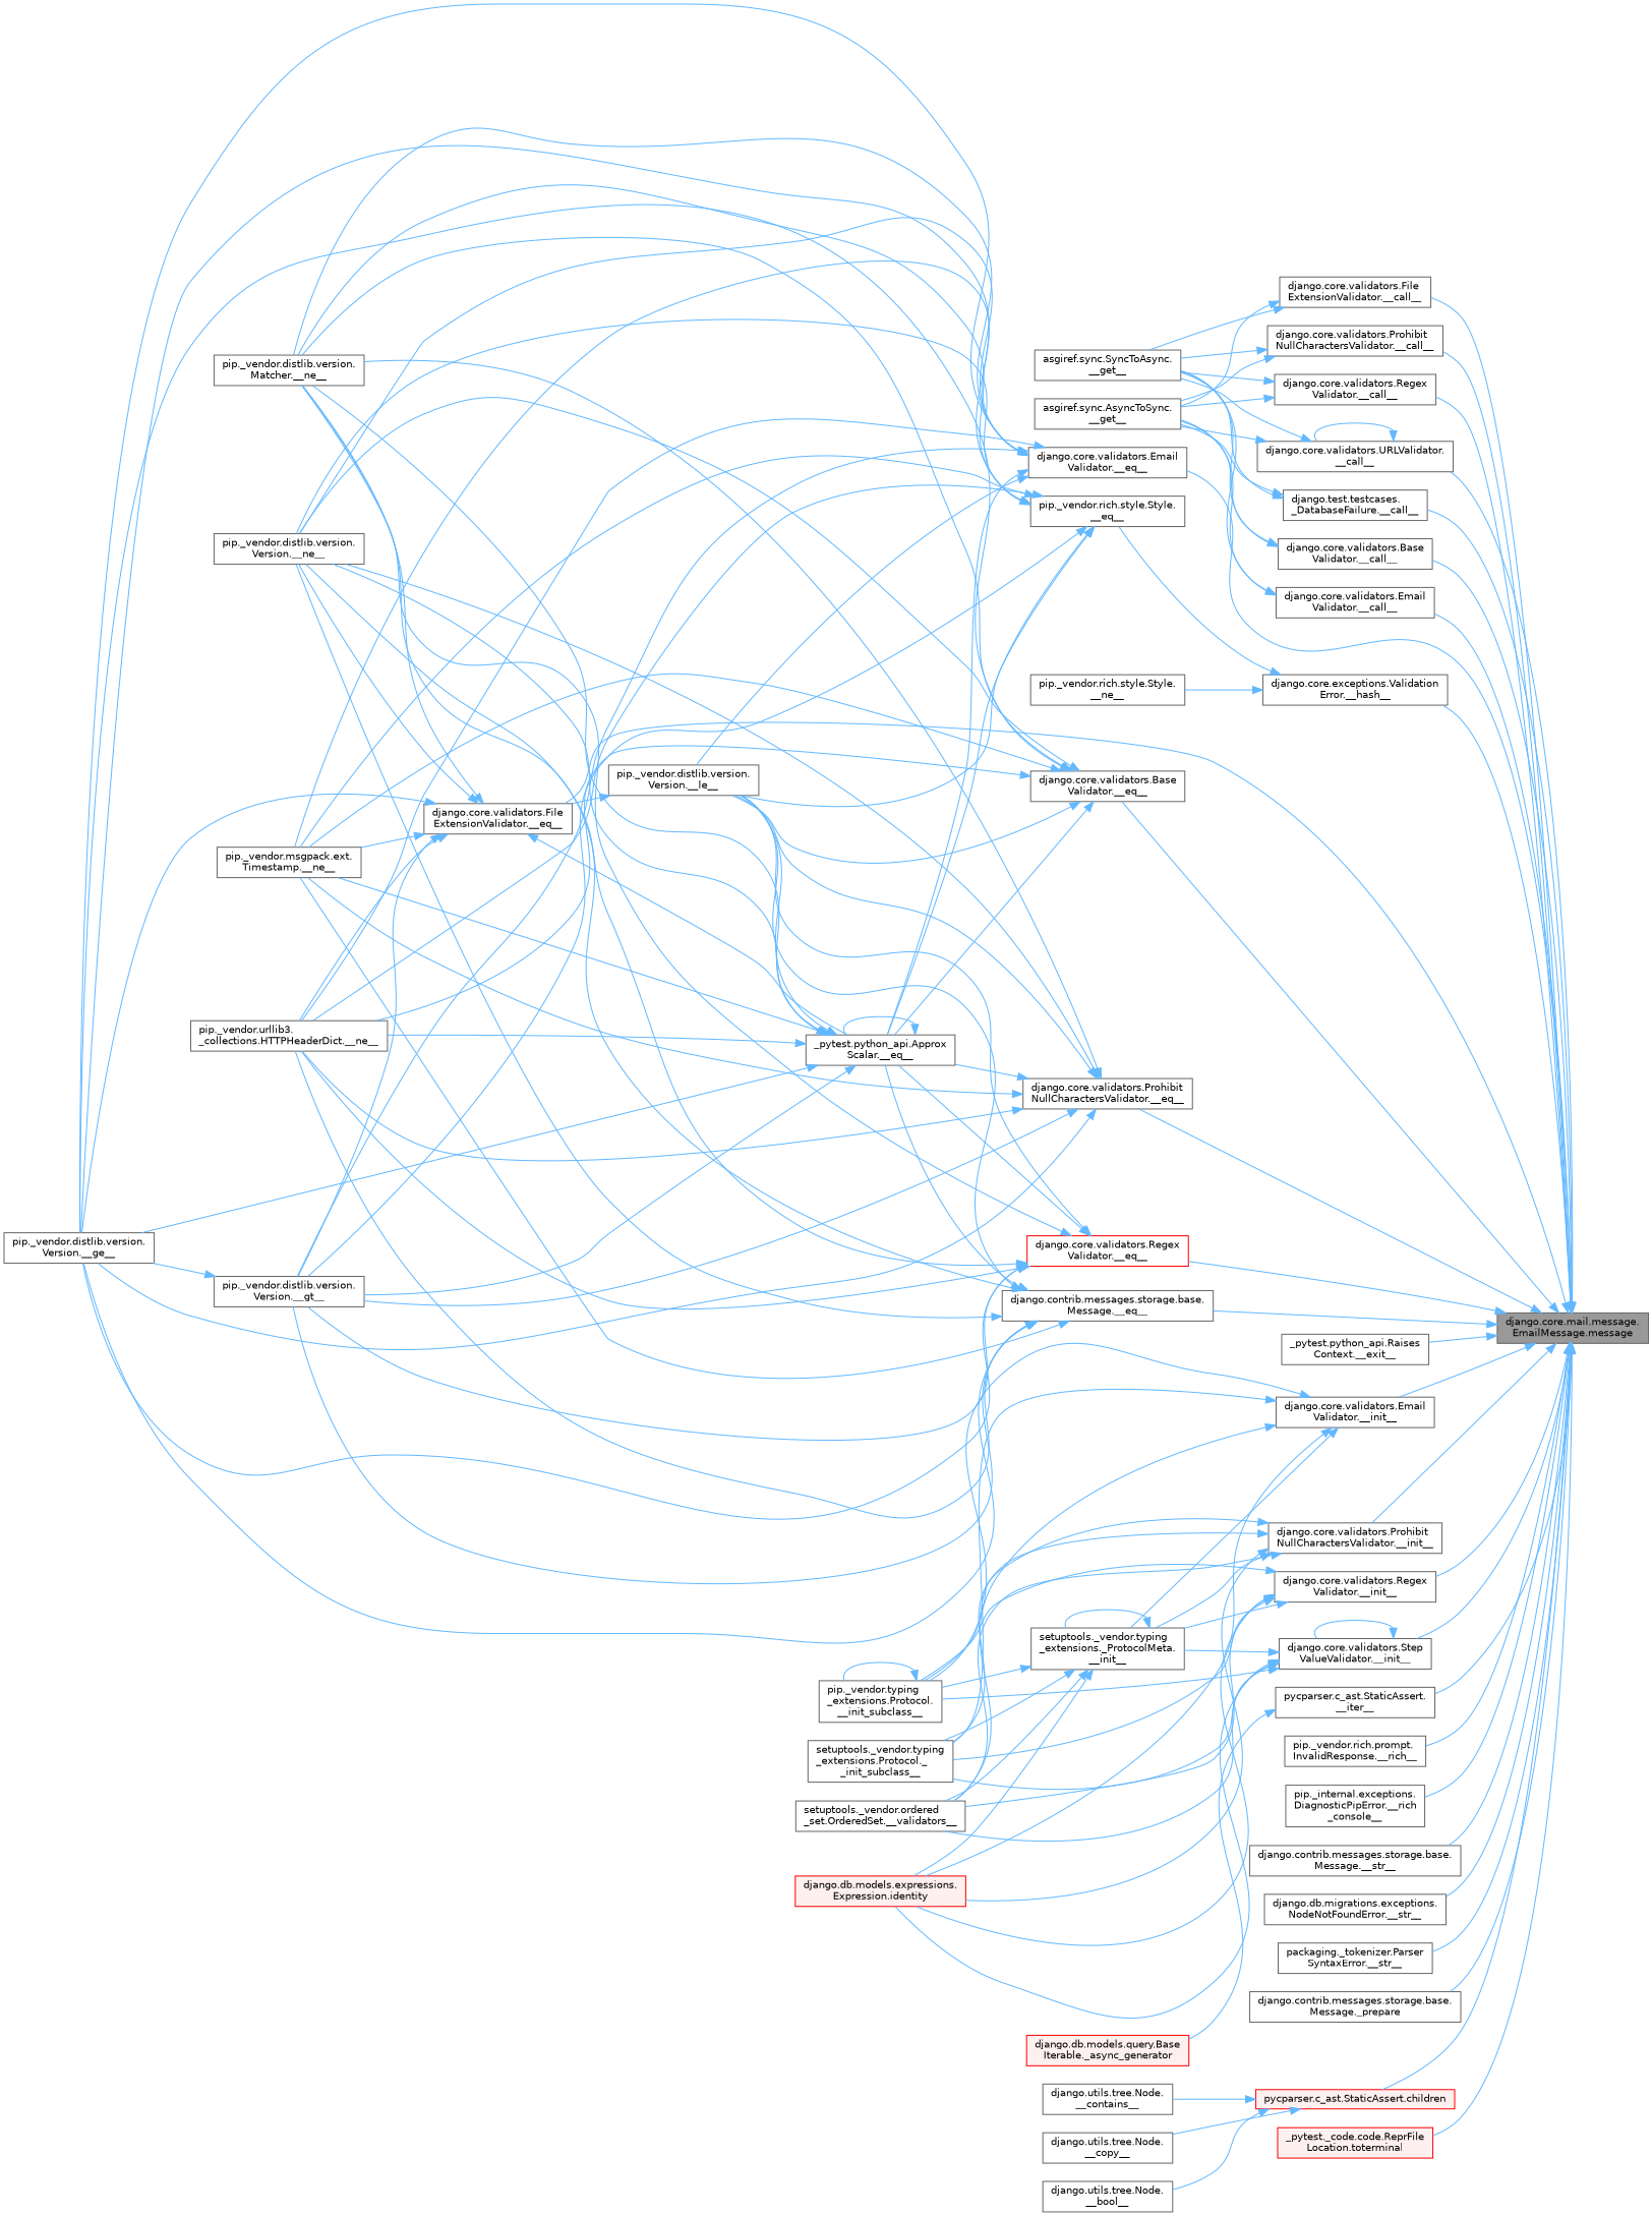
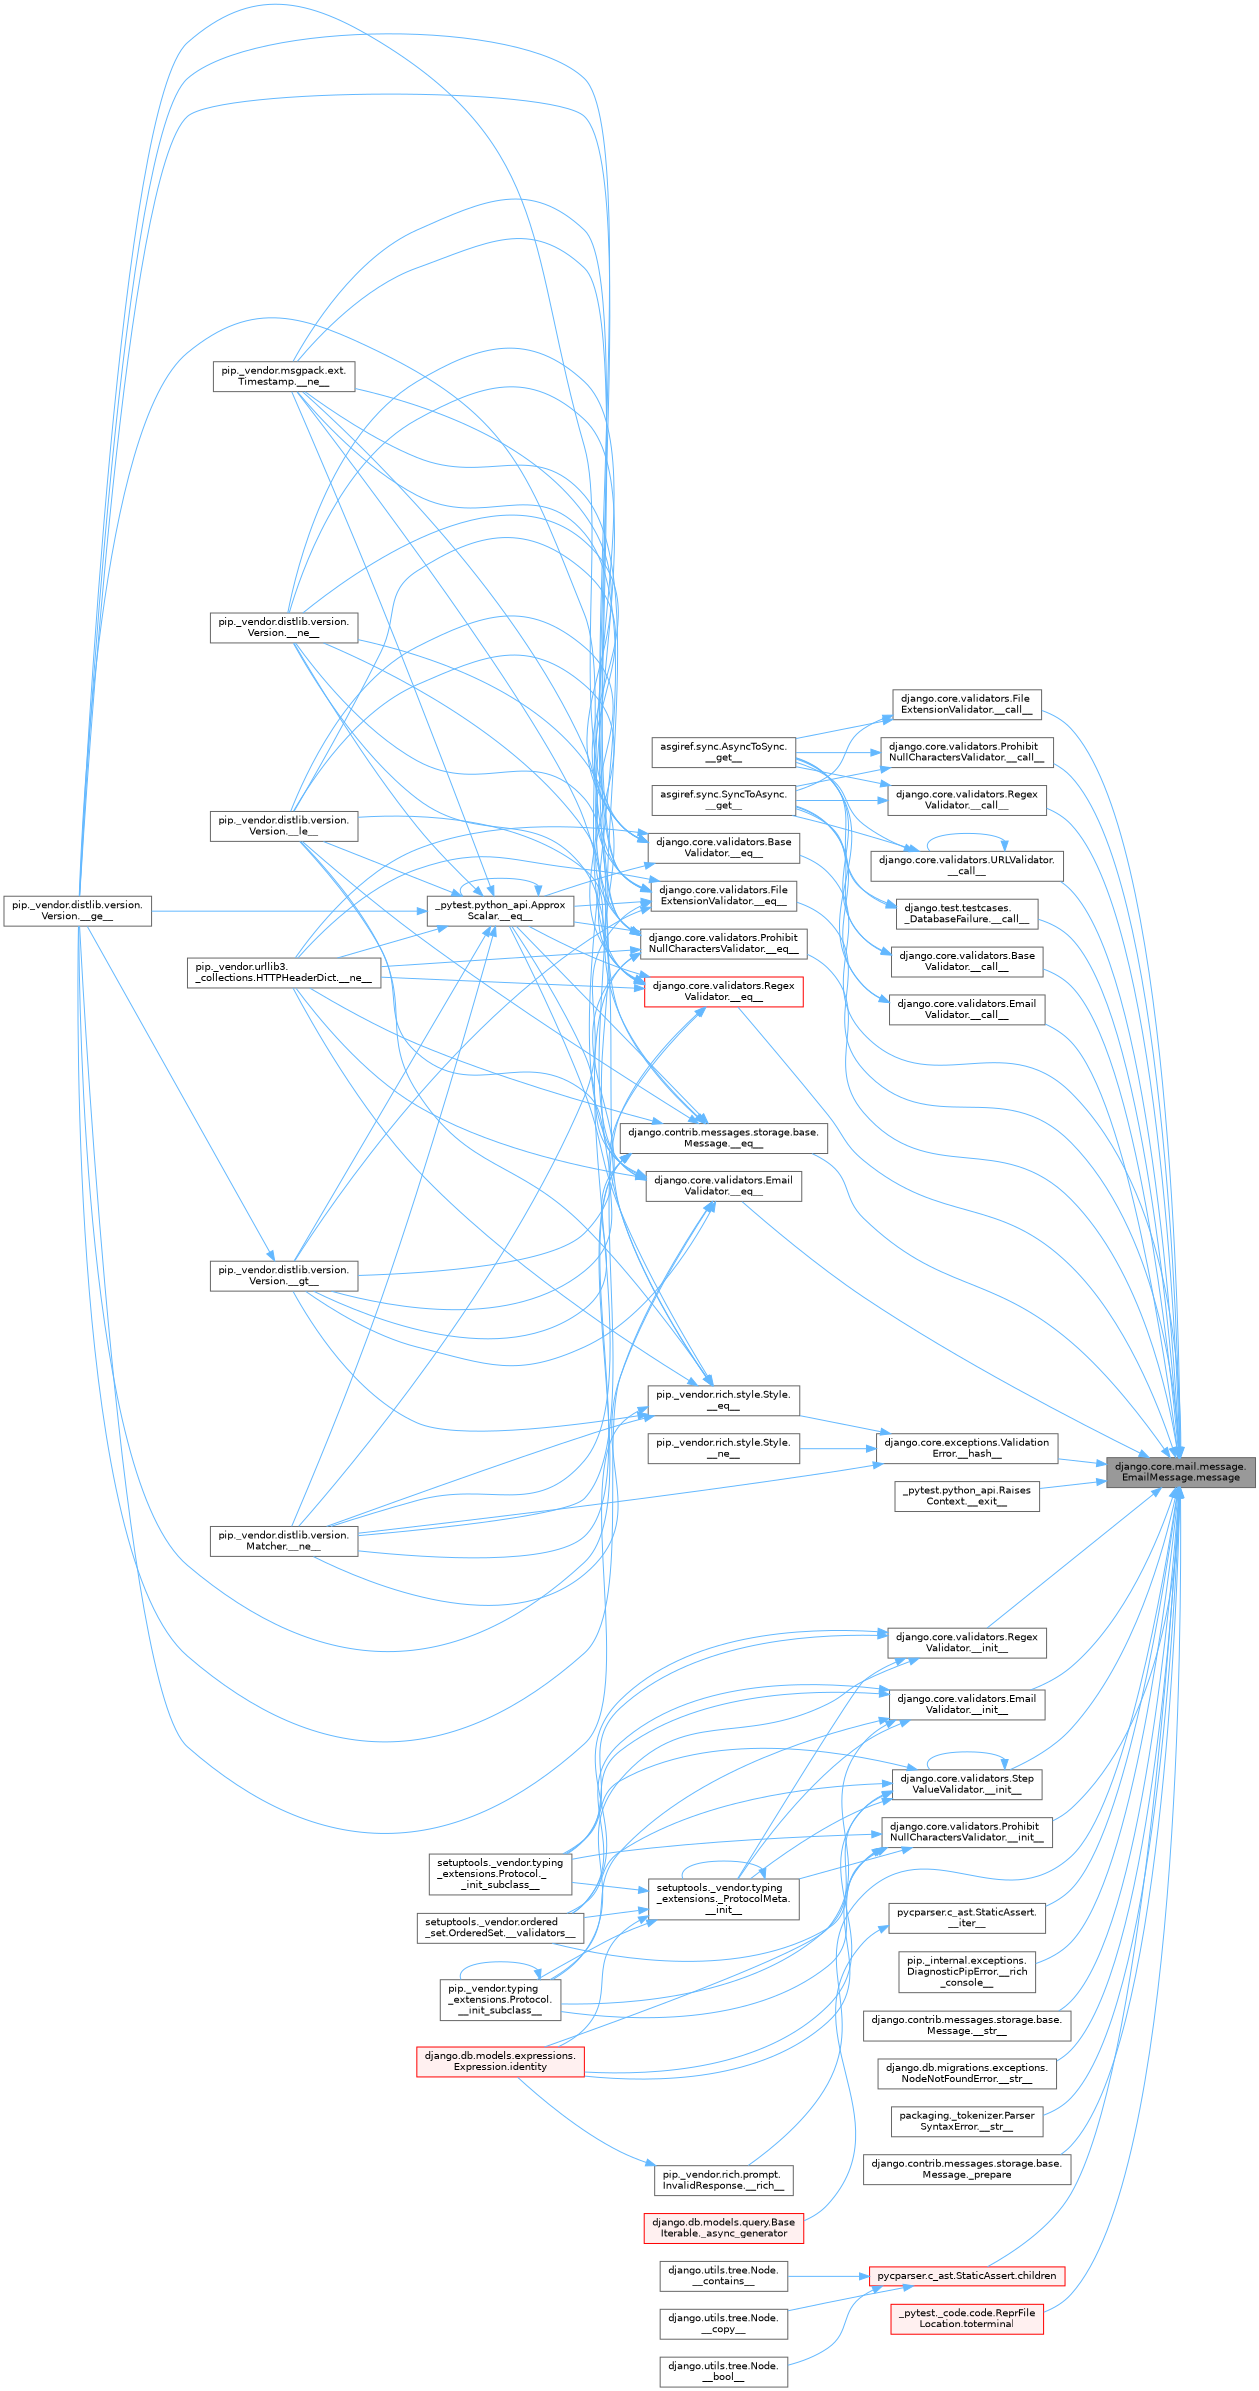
  digraph {
    rankdir=RL
    node [color=grey40 fillcolor=white fontname=Helvetica fontsize=10 shape=box style=filled]
    edge [color=steelblue1 dir=back fontname=Helvetica fontsize=10 labelfontname=Helvetica labelfontsize=10 style=solid]
    n1 [color=gray40 fillcolor=grey60 fontcolor=black height=0.2 label="django.core.mail.message.\lEmailMessage.message" width=0.4]
    n2 [height=0.2 label="django.core.validators.Base\lValidator.__call__" width=0.4]
    n3 [height=0.2 label="django.core.validators.Email\lValidator.__call__" width=0.4]
    n4 [height=0.2 label="django.core.validators.File\lExtensionValidator.__call__" width=0.4]
    n5 [height=0.2 label="django.core.validators.Prohibit\lNullCharactersValidator.__call__" width=0.4]
    n6 [height=0.2 label="django.core.validators.Regex\lValidator.__call__" width=0.4]
    n7 [height=0.2 label="django.core.validators.URLValidator.\l__call__" width=0.4]
    n8 [height=0.2 label="django.test.testcases.\l_DatabaseFailure.__call__" width=0.4]
    n9 [height=0.2 label="django.contrib.messages.storage.base.\lMessage.__eq__" width=0.4]
    n10 [height=0.2 label="django.core.validators.Base\lValidator.__eq__" width=0.4]
    n11 [height=0.2 label="django.core.validators.Email\lValidator.__eq__" width=0.4]
    n12 [height=0.2 label="django.core.validators.File\lExtensionValidator.__eq__" width=0.4]
    n13 [height=0.2 label="django.core.validators.Prohibit\lNullCharactersValidator.__eq__" width=0.4]
    n14 [color=red height=0.2 label="django.core.validators.Regex\lValidator.__eq__" width=0.4]
    n15 [height=0.2 label="_pytest.python_api.Raises\lContext.__exit__" width=0.4]
    n16 [height=0.2 label="django.core.exceptions.Validation\lError.__hash__" width=0.4]
    n17 [height=0.2 label="django.core.validators.Email\lValidator.__init__" width=0.4]
    n18 [height=0.2 label="django.core.validators.Prohibit\lNullCharactersValidator.__init__" width=0.4]
    n19 [height=0.2 label="django.core.validators.Regex\lValidator.__init__" width=0.4]
    n20 [height=0.2 label="django.core.validators.Step\lValueValidator.__init__" width=0.4]
    n21 [height=0.2 label="pycparser.c_ast.StaticAssert.\l__iter__" width=0.4]
    n22 [height=0.2 label="pip._vendor.rich.prompt.\lInvalidResponse.__rich__" width=0.4]
    n23 [height=0.2 label="pip._internal.exceptions.\lDiagnosticPipError.__rich\l_console__" width=0.4]
    n24 [height=0.2 label="django.contrib.messages.storage.base.\lMessage.__str__" width=0.4]
    n25 [height=0.2 label="django.db.migrations.exceptions.\lNodeNotFoundError.__str__" width=0.4]
    n26 [height=0.2 label="packaging._tokenizer.Parser\lSyntaxError.__str__" width=0.4]
    n27 [height=0.2 label="django.contrib.messages.storage.base.\lMessage._prepare" width=0.4]
    n28 [color=red fillcolor="#FFF0F0" height=0.2 label="pycparser.c_ast.StaticAssert.children" width=0.4]
    n29 [color=red fillcolor="#FFF0F0" height=0.2 label="_pytest._code.code.ReprFile\lLocation.toterminal" width=0.4]
    n30 [height=0.2 label="asgiref.sync.AsyncToSync.\l__get__" width=0.4]
    n31 [height=0.2 label="asgiref.sync.SyncToAsync.\l__get__" width=0.4]
    n32 [height=0.2 label="_pytest.python_api.Approx\lScalar.__eq__" width=0.4]
    n33 [height=0.2 label="pip._vendor.distlib.version.\lVersion.__ge__" width=0.4]
    n34 [height=0.2 label="pip._vendor.distlib.version.\lVersion.__gt__" width=0.4]
    n35 [height=0.2 label="pip._vendor.distlib.version.\lVersion.__le__" width=0.4]
    n36 [height=0.2 label="pip._vendor.distlib.version.\lMatcher.__ne__" width=0.4]
    n37 [height=0.2 label="pip._vendor.distlib.version.\lVersion.__ne__" width=0.4]
    n38 [height=0.2 label="pip._vendor.msgpack.ext.\lTimestamp.__ne__" width=0.4]
    n39 [height=0.2 label="pip._vendor.urllib3.\l_collections.HTTPHeaderDict.__ne__" width=0.4]
    n40 [height=0.2 label="pip._vendor.rich.style.Style.\l__eq__" width=0.4]
    n41 [height=0.2 label="pip._vendor.rich.style.Style.\l__ne__" width=0.4]
    n42 [height=0.2 label="setuptools._vendor.typing\l_extensions._ProtocolMeta.\l__init__" width=0.4]
    n43 [height=0.2 label="pip._vendor.typing\l_extensions.Protocol.\l__init_subclass__" width=0.4]
    n44 [height=0.2 label="setuptools._vendor.typing\l_extensions.Protocol._\l_init_subclass__" width=0.4]
    n45 [height=0.2 label="setuptools._vendor.ordered\l_set.OrderedSet.__validators__" width=0.4]
    n46 [color=red fillcolor="#FFF0F0" height=0.2 label="django.db.models.expressions.\lExpression.identity" width=0.4]
    n47 [color=red fillcolor="#FFF0F0" height=0.2 label="django.db.models.query.Base\lIterable._async_generator" width=0.4]
    n48 [height=0.2 label="django.utils.tree.Node.\l__bool__" width=0.4]
    n49 [height=0.2 label="django.utils.tree.Node.\l__contains__" width=0.4]
    n50 [height=0.2 label="django.utils.tree.Node.\l__copy__" width=0.4]
    n1 -> n2
    n1 -> n3
    n1 -> n4
    n1 -> n5
    n1 -> n6
    n1 -> n7
    n1 -> n8
    n1 -> n9
    n1 -> n10
    n1 -> n11
    n1 -> n12
    n1 -> n13
    n1 -> n14
    n1 -> n15
    n1 -> n16
    n1 -> n17
    n1 -> n18
    n1 -> n19
    n1 -> n20
    n1 -> n21
    n1 -> n22
    n1 -> n23
    n1 -> n24
    n1 -> n25
    n1 -> n26
    n1 -> n27
    n1 -> n28
    n1 -> n29
    n2 -> n30
    n2 -> n31
    n3 -> n30
    n3 -> n31
    n4 -> n30
    n4 -> n31
    n5 -> n30
    n5 -> n31
    n6 -> n30
    n6 -> n31
    n7 -> n7
    n7 -> n30
    n7 -> n31
    n8 -> n30
    n8 -> n31
    n9 -> n32
    n9 -> n33
    n9 -> n34
    n9 -> n35
    n9 -> n36
    n9 -> n37
    n9 -> n38
    n9 -> n39
    n10 -> n32
    n10 -> n33
    n10 -> n35
-   n10 -> n36
+   n16 -> n36
    n10 -> n37
    n10 -> n38
    n10 -> n39
    n11 -> n32
    n11 -> n33
    n11 -> n34
    n11 -> n35
    n11 -> n36
    n11 -> n37
    n11 -> n38
    n11 -> n39
    n12 -> n32
    n12 -> n33
    n12 -> n34
-   n35 -> n12
+   n12 -> n35
    n12 -> n36
    n12 -> n37
    n12 -> n38
    n12 -> n39
    n13 -> n32
    n13 -> n33
    n13 -> n34
    n13 -> n35
    n13 -> n36
    n13 -> n37
    n13 -> n38
    n13 -> n39
    n14 -> n32
    n14 -> n33
    n14 -> n34
    n14 -> n35
    n14 -> n36
    n14 -> n37
+   n14 -> n38
    n14 -> n39
    n16 -> n40
    n16 -> n41
    n17 -> n42
    n17 -> n43
    n17 -> n44
    n17 -> n45
    n17 -> n46
    n18 -> n42
    n18 -> n43
    n18 -> n44
    n18 -> n45
    n18 -> n46
    n19 -> n42
    n19 -> n43
    n19 -> n44
    n19 -> n45
-   n19 -> n46
+   n22 -> n46
    n20 -> n20
    n20 -> n42
    n20 -> n43
    n20 -> n44
    n20 -> n45
    n20 -> n46
    n21 -> n47
    n28 -> n48
    n28 -> n49
    n28 -> n50
    n32 -> n32
    n32 -> n33
    n32 -> n34
    n32 -> n35
    n32 -> n36
    n32 -> n37
    n32 -> n38
    n32 -> n39
    n34 -> n33
    n40 -> n32
    n40 -> n33
    n40 -> n34
    n40 -> n35
    n40 -> n36
    n40 -> n37
    n40 -> n38
    n40 -> n39
    n42 -> n42
    n42 -> n43
    n42 -> n44
    n42 -> n45
    n42 -> n46
    n43 -> n43
  }
